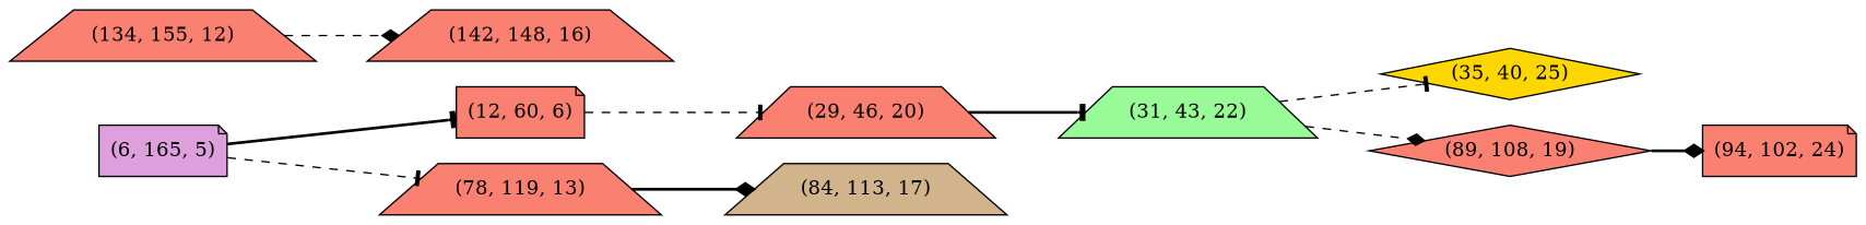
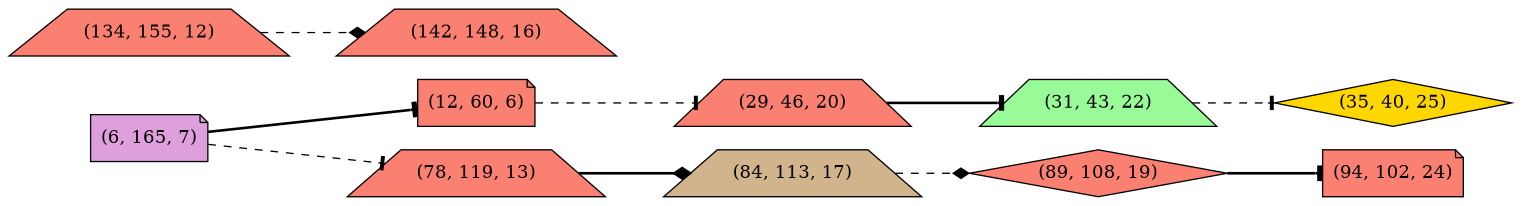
  digraph {
    rankdir=LR
    node [fillcolor=salmon shape=trapezium style=filled]
    edge [arrowhead=tee style=dashed]
-   "(6, 165, 5)" [fillcolor=plum shape=note]
+   "(6, 165, 5)" [fillcolor=plum shape=note label="(6, 165, 7)"]
    "(12, 60, 6)" [shape=note]
    "(78, 119, 13)"
    "(29, 46, 20)"
    "(84, 113, 17)" [fillcolor=tan]
    "(134, 155, 12)"
    "(142, 148, 16)"
    "(31, 43, 22)" [fillcolor=palegreen]
    "(35, 40, 25)" [fillcolor=gold shape=diamond]
    "(89, 108, 19)" [shape=diamond]
    "(94, 102, 24)" [shape=note]
    "(6, 165, 5)" -> "(12, 60, 6)" [style=bold]
    "(6, 165, 5)" -> "(78, 119, 13)"
    "(12, 60, 6)" -> "(29, 46, 20)"
    "(78, 119, 13)" -> "(84, 113, 17)" [arrowhead=diamond style=bold]
    "(29, 46, 20)" -> "(31, 43, 22)" [style=bold]
-   "(31, 43, 22)" -> "(89, 108, 19)" [arrowhead=diamond]
+   "(84, 113, 17)" -> "(89, 108, 19)" [arrowhead=diamond]
    "(134, 155, 12)" -> "(142, 148, 16)" [arrowhead=diamond]
    "(31, 43, 22)" -> "(35, 40, 25)"
-   "(89, 108, 19)" -> "(94, 102, 24)" [arrowhead=diamond style=bold]
+   "(89, 108, 19)" -> "(94, 102, 24)" [style=bold]
  }
